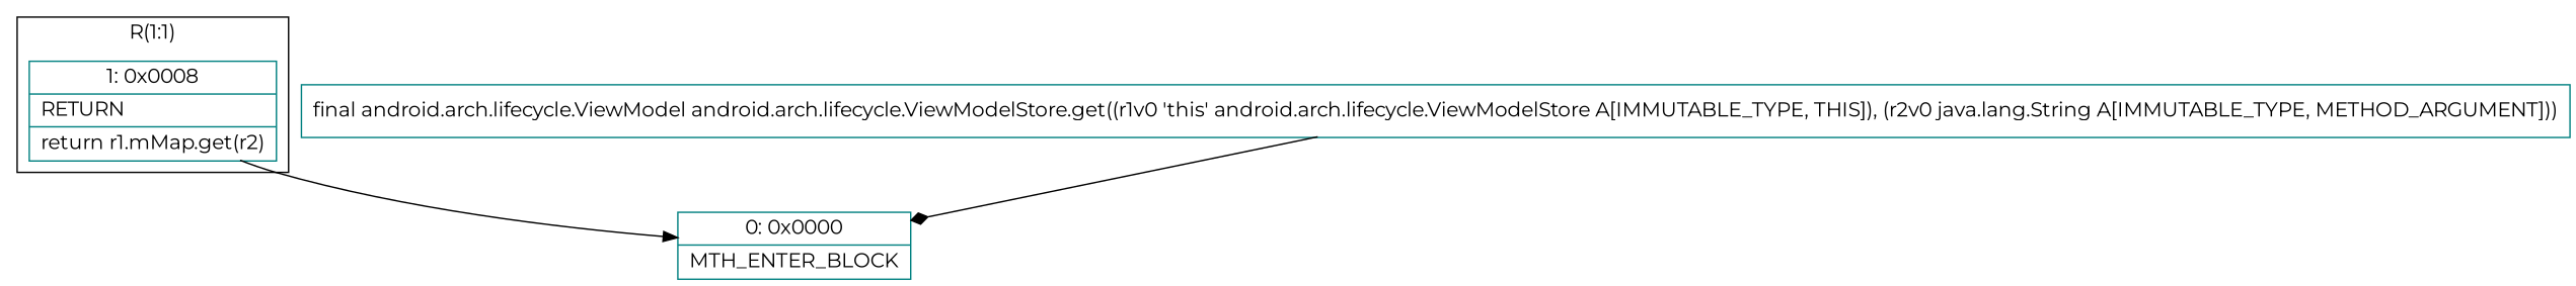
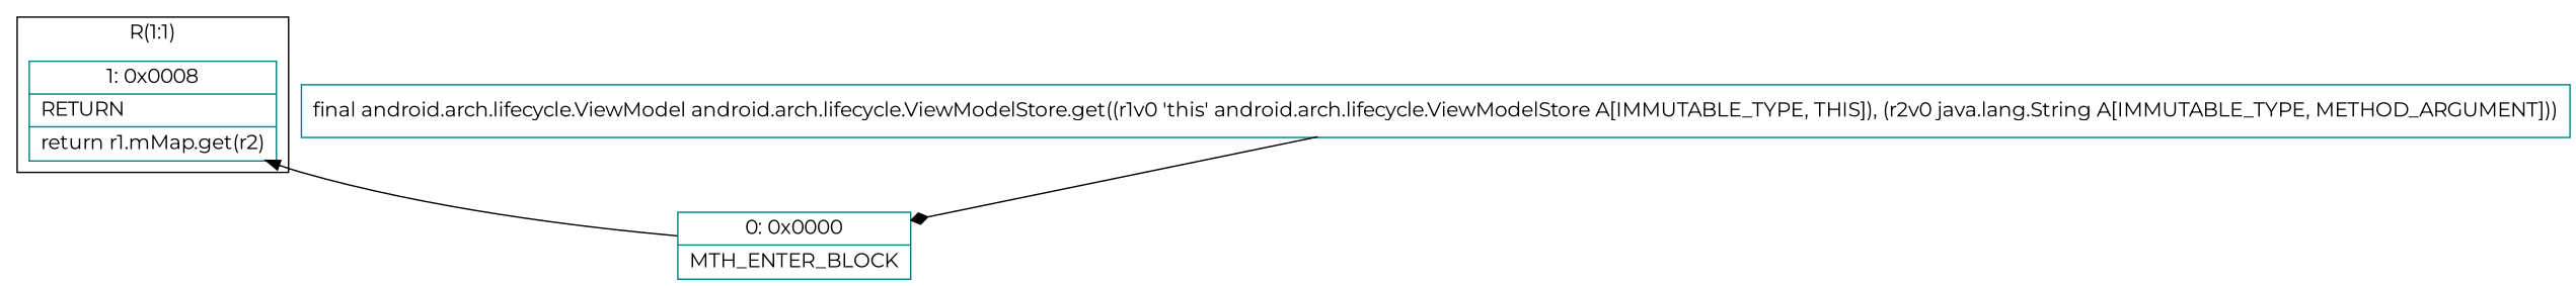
  digraph {
    fontname=Montserrat
    node [color=teal shape=record fontname=Montserrat]
    edge [fontname=Montserrat]
    n1 [label="{1\:\ 0x0008|RETURN\l|return r1.mMap.get(r2)\l}"]
    n2 [label="{0\:\ 0x0000|MTH_ENTER_BLOCK\l}"]
    n3 [label="{final android.arch.lifecycle.ViewModel android.arch.lifecycle.ViewModelStore.get((r1v0 'this' android.arch.lifecycle.ViewModelStore A[IMMUTABLE_TYPE, THIS]), (r2v0 java.lang.String A[IMMUTABLE_TYPE, METHOD_ARGUMENT])) }"]
    subgraph cluster_1 {
      label="R(1:1)"
      n1
    }
-   n1 -> n2 [arrowhead=normal]
+   n2 -> n1 [arrowhead=normal]
    n3 -> n2 [arrowhead=diamond]
  }
